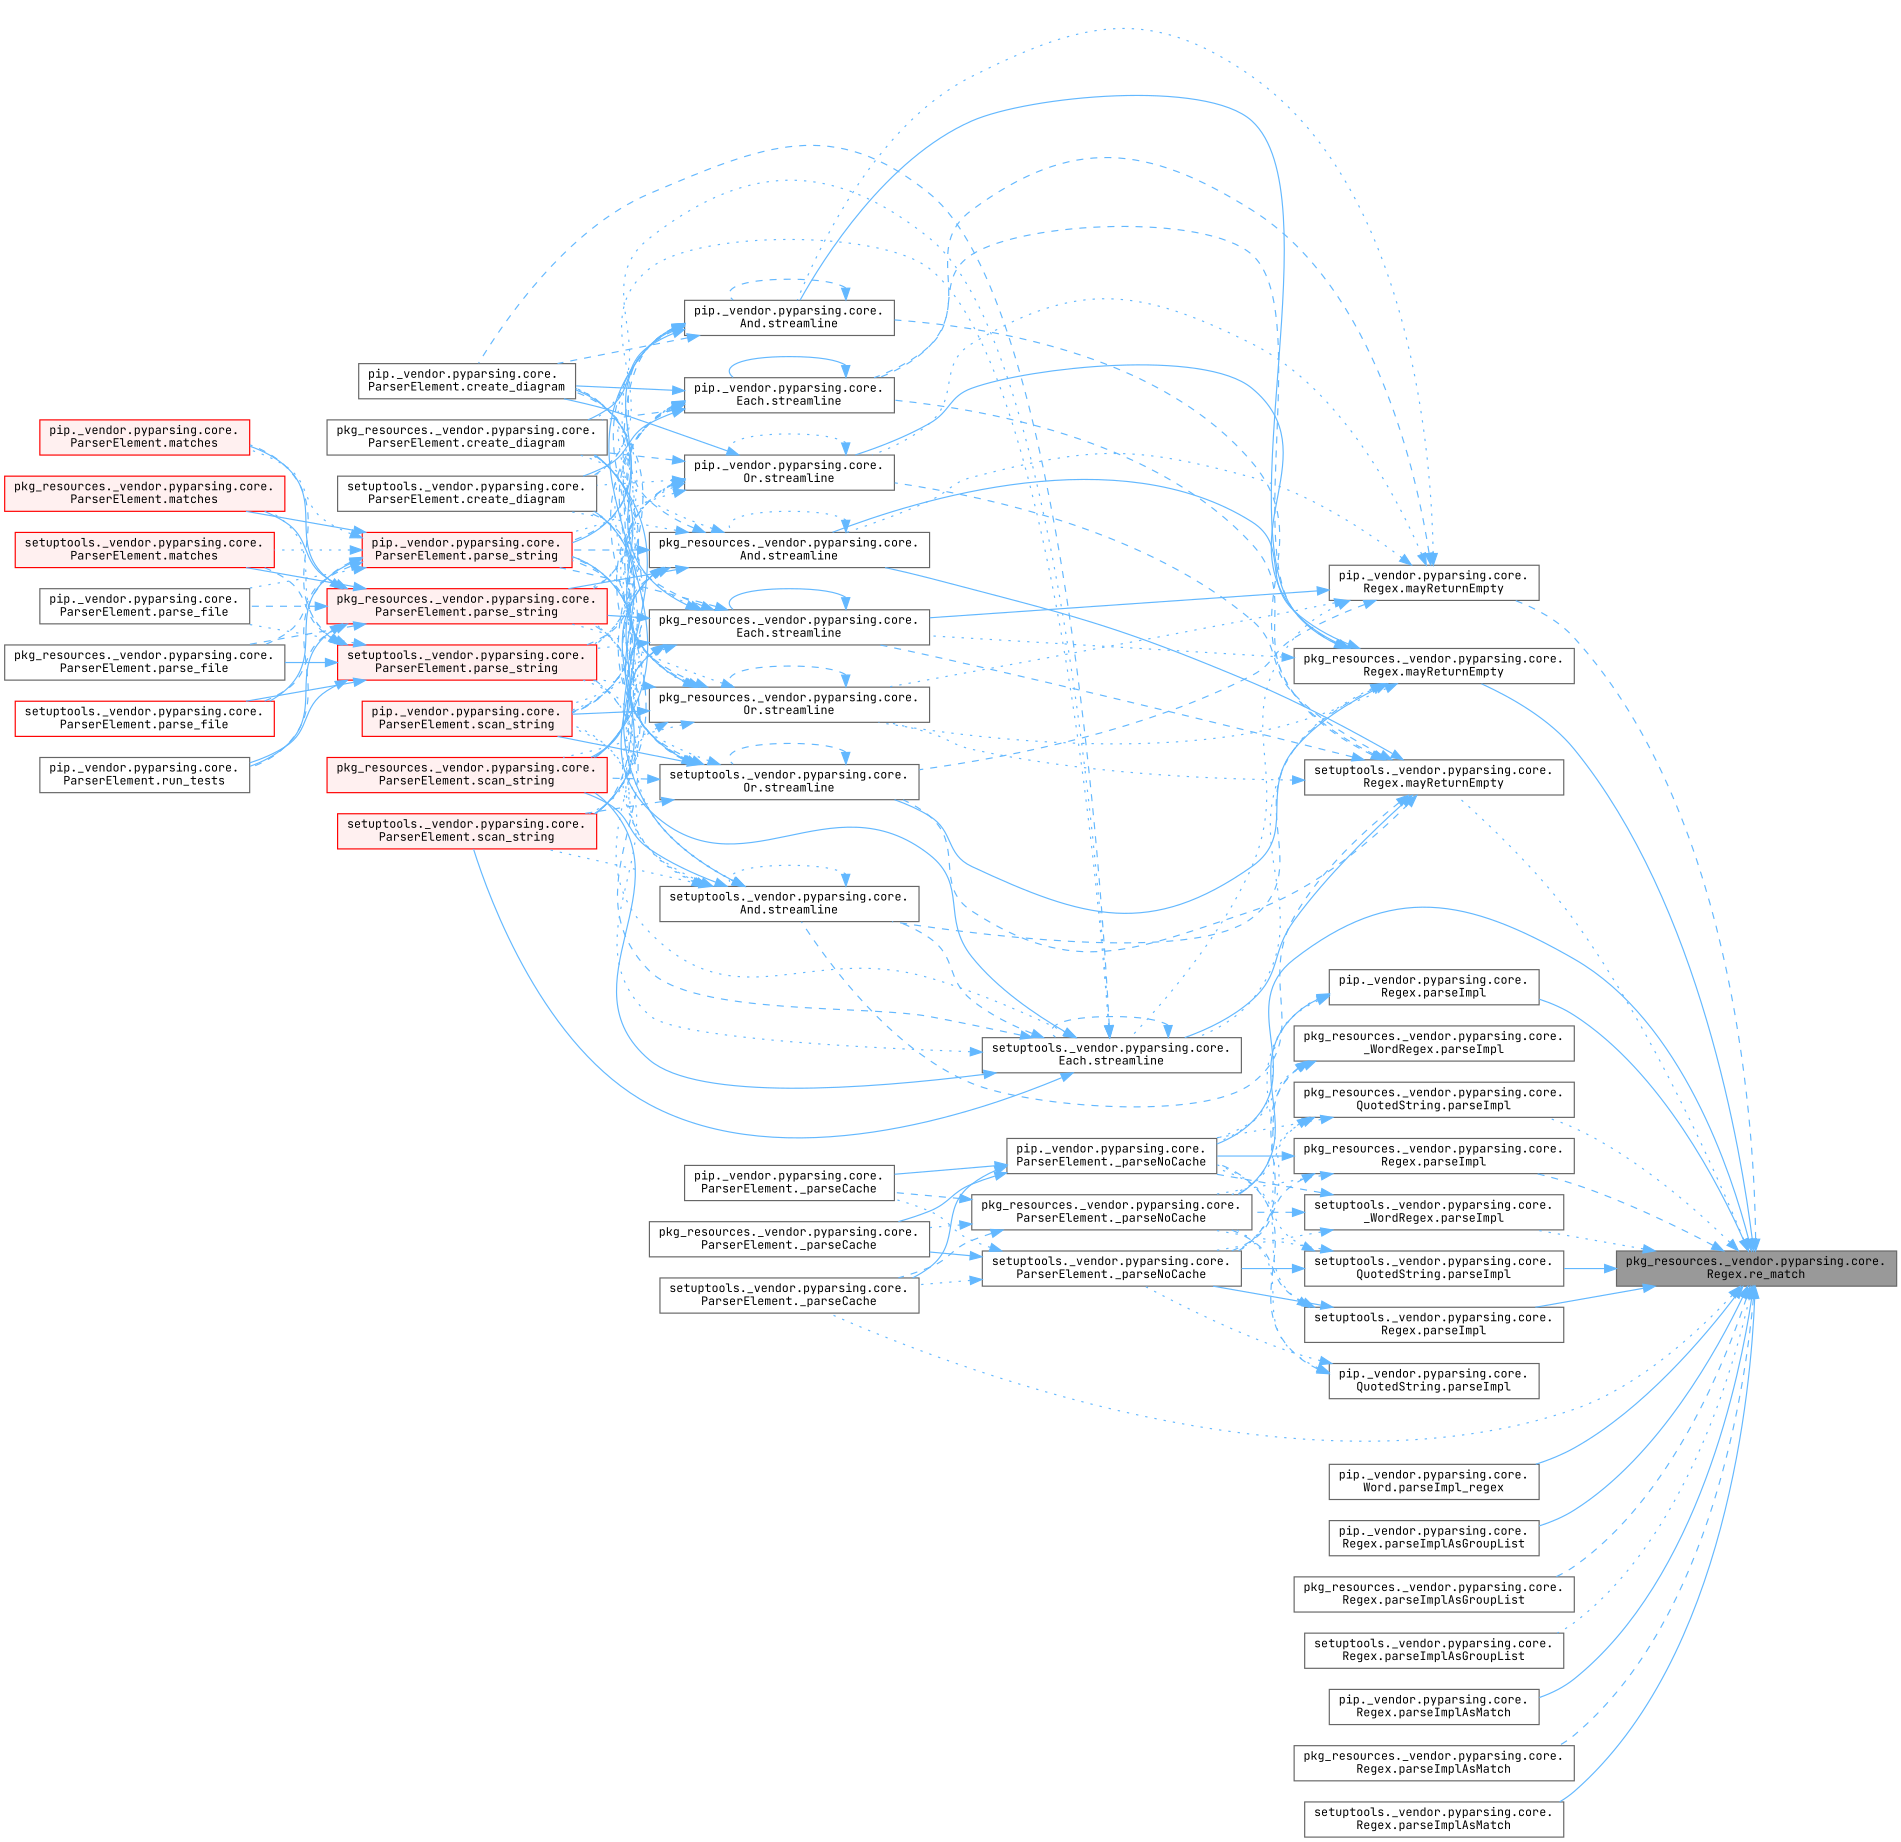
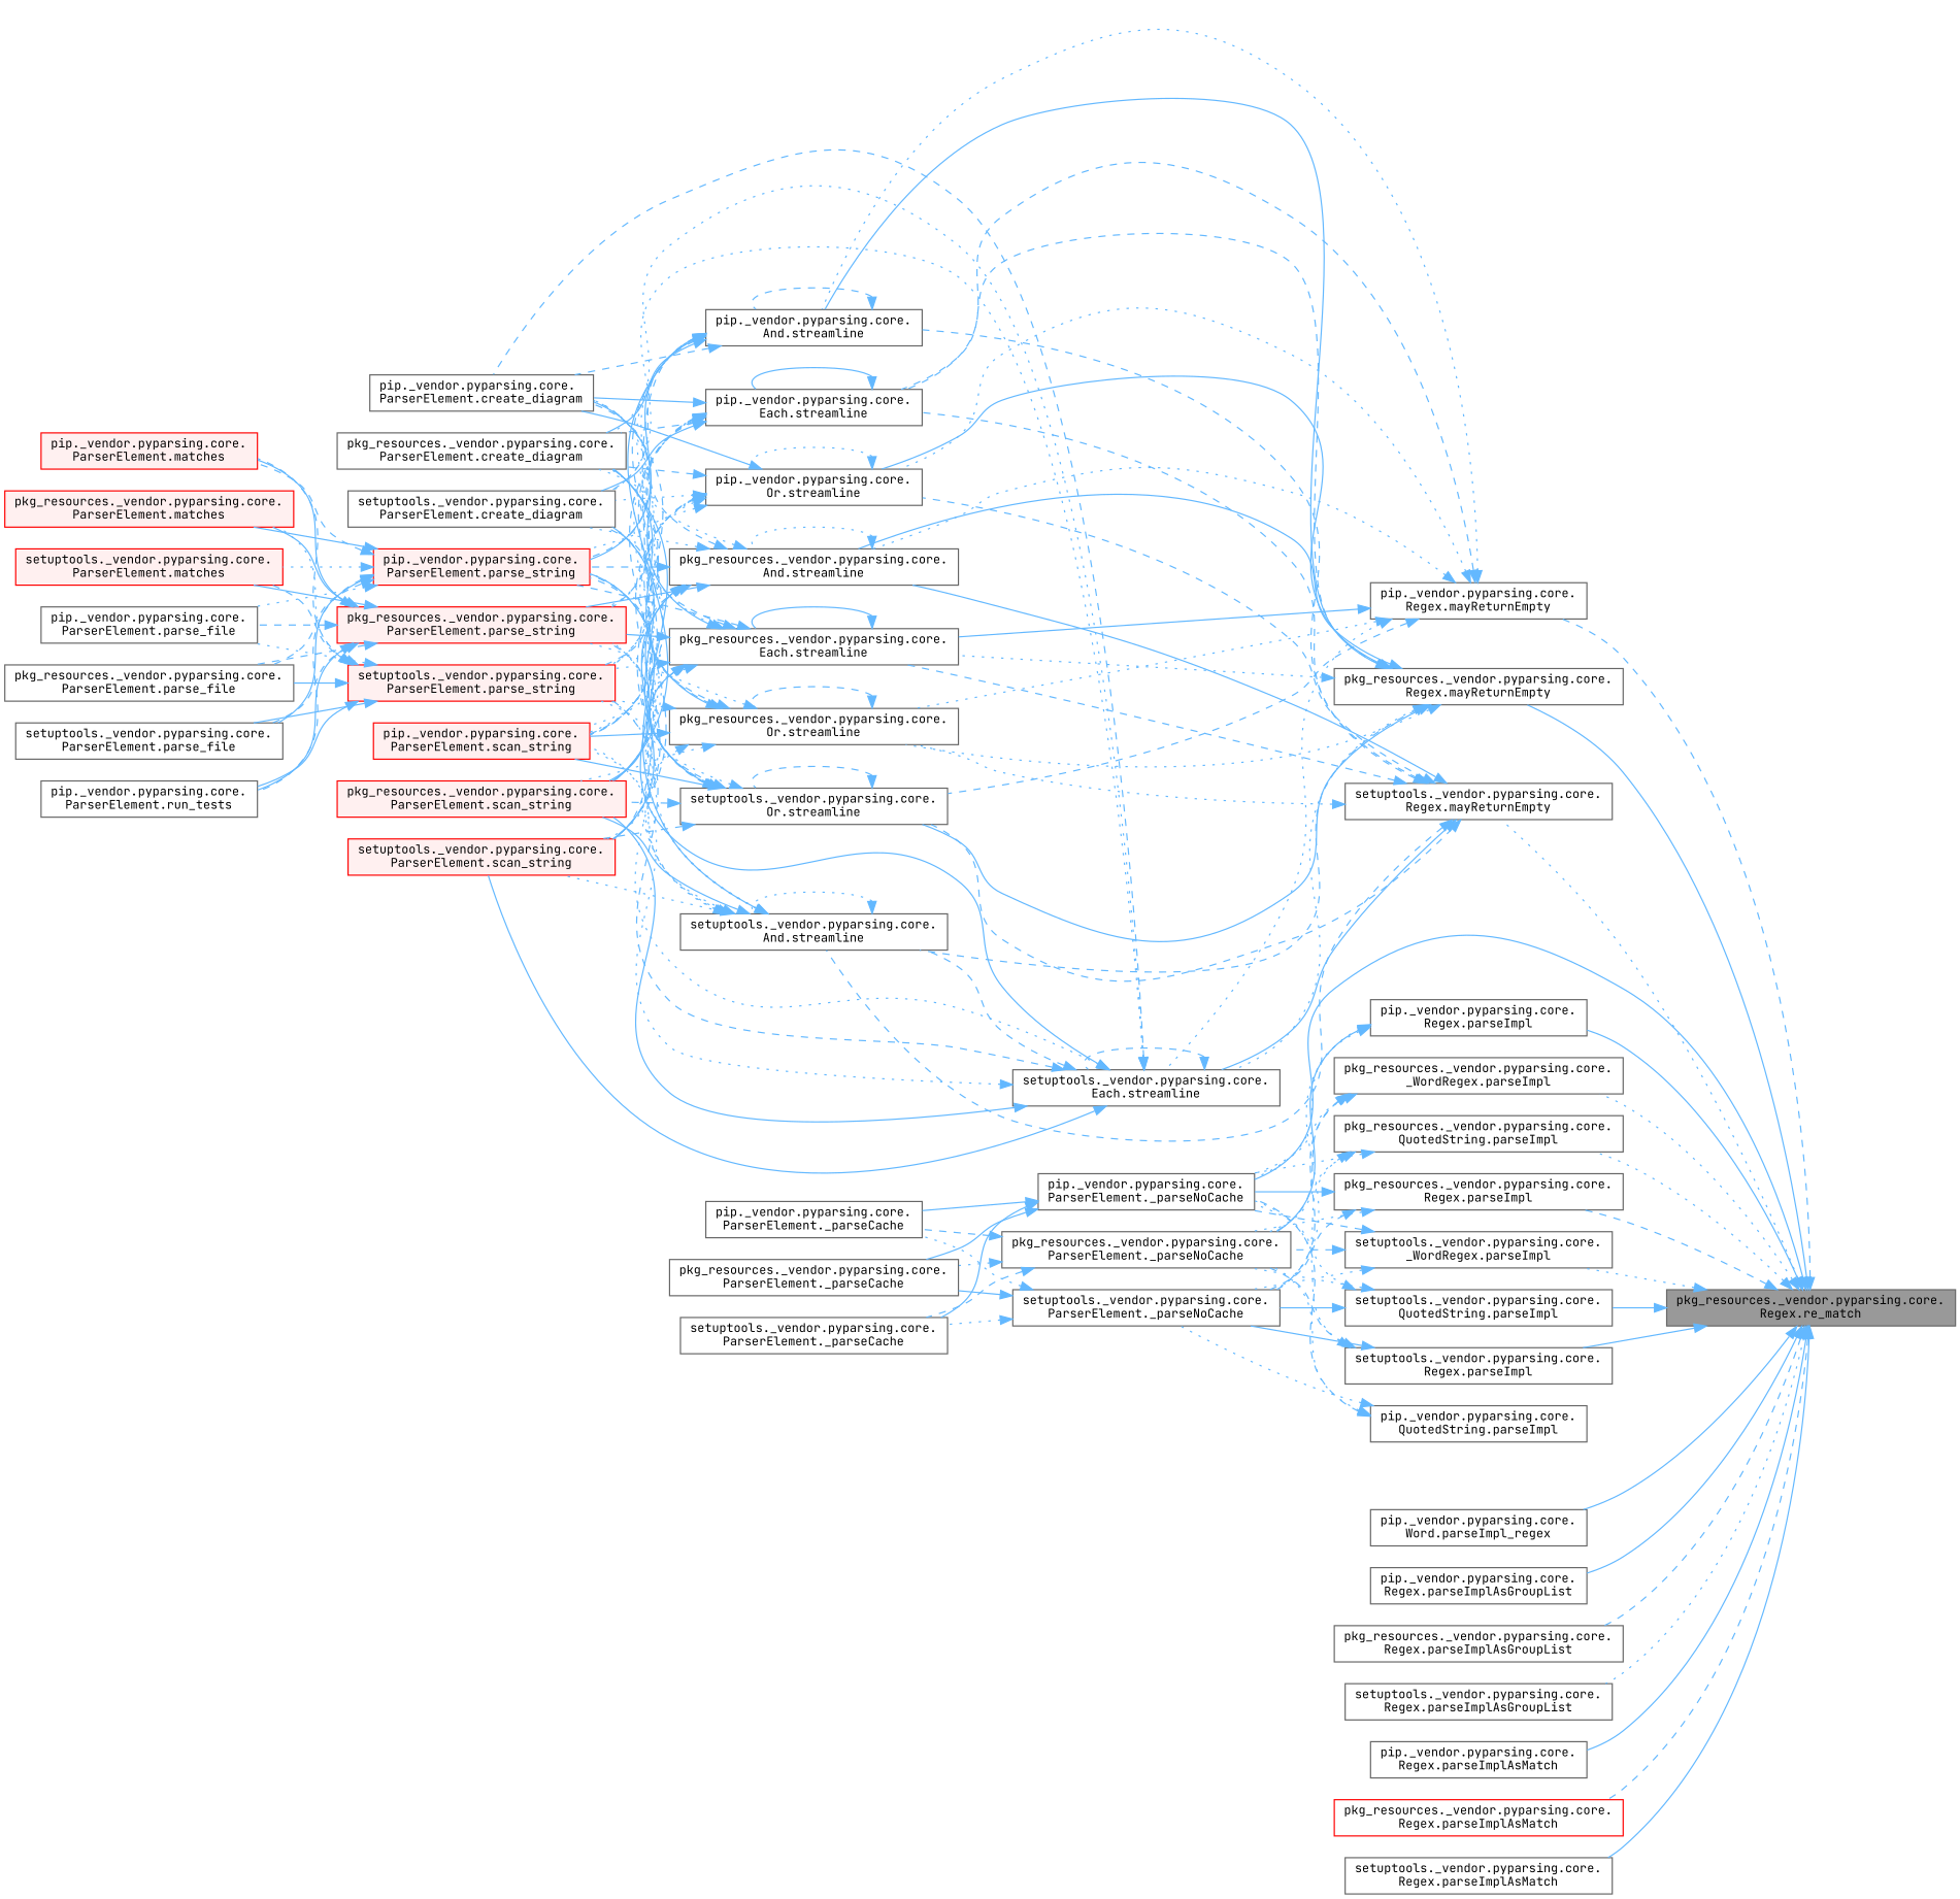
  digraph {
    fontname="JetBrains Mono"
    rankdir=RL
    node [color=grey40 fillcolor=white fontname="JetBrains Mono" fontsize=10 shape=box style=filled]
    edge [color=steelblue1 dir=back fontname="JetBrains Mono" fontsize=10 labelfontname=Helvetica labelfontsize=10 style=dotted]
    n1 [color=gray40 fillcolor=grey60 fontcolor=black height=0.2 label="pkg_resources._vendor.pyparsing.core.\lRegex.re_match" width=0.4]
    n2 [height=0.2 label="pip._vendor.pyparsing.core.\lRegex.mayReturnEmpty" width=0.4]
    n3 [height=0.2 label="pkg_resources._vendor.pyparsing.core.\lRegex.mayReturnEmpty" width=0.4]
    n4 [height=0.2 label="setuptools._vendor.pyparsing.core.\lRegex.mayReturnEmpty" width=0.4]
    n5 [height=0.2 label="pip._vendor.pyparsing.core.\lRegex.parseImpl" width=0.4]
    n6 [height=0.2 label="pkg_resources._vendor.pyparsing.core.\l_WordRegex.parseImpl" width=0.4]
    n7 [height=0.2 label="pkg_resources._vendor.pyparsing.core.\lQuotedString.parseImpl" width=0.4]
    n8 [height=0.2 label="pkg_resources._vendor.pyparsing.core.\lRegex.parseImpl" width=0.4]
    n9 [height=0.2 label="setuptools._vendor.pyparsing.core.\l_WordRegex.parseImpl" width=0.4]
    n10 [height=0.2 label="setuptools._vendor.pyparsing.core.\lQuotedString.parseImpl" width=0.4]
    n11 [height=0.2 label="setuptools._vendor.pyparsing.core.\lRegex.parseImpl" width=0.4]
    n12 [height=0.2 label="pip._vendor.pyparsing.core.\lWord.parseImpl_regex" width=0.4]
    n13 [height=0.2 label="pip._vendor.pyparsing.core.\lRegex.parseImplAsGroupList" width=0.4]
    n14 [height=0.2 label="pkg_resources._vendor.pyparsing.core.\lRegex.parseImplAsGroupList" width=0.4]
    n15 [height=0.2 label="setuptools._vendor.pyparsing.core.\lRegex.parseImplAsGroupList" width=0.4]
    n16 [height=0.2 label="pip._vendor.pyparsing.core.\lRegex.parseImplAsMatch" width=0.4]
-   n17 [height=0.2 label="pkg_resources._vendor.pyparsing.core.\lRegex.parseImplAsMatch" width=0.4]
+   n17 [color=red height=0.2 label="pkg_resources._vendor.pyparsing.core.\lRegex.parseImplAsMatch" width=0.4]
    n18 [height=0.2 label="setuptools._vendor.pyparsing.core.\lRegex.parseImplAsMatch" width=0.4]
    n19 [height=0.2 label="pip._vendor.pyparsing.core.\lParserElement._parseNoCache" width=0.4]
    n20 [height=0.2 label="pip._vendor.pyparsing.core.\lAnd.streamline" width=0.4]
    n21 [height=0.2 label="pip._vendor.pyparsing.core.\lEach.streamline" width=0.4]
    n22 [height=0.2 label="pip._vendor.pyparsing.core.\lOr.streamline" width=0.4]
    n23 [height=0.2 label="pkg_resources._vendor.pyparsing.core.\lAnd.streamline" width=0.4]
    n24 [height=0.2 label="pkg_resources._vendor.pyparsing.core.\lEach.streamline" width=0.4]
    n25 [height=0.2 label="pkg_resources._vendor.pyparsing.core.\lOr.streamline" width=0.4]
    n26 [height=0.2 label="setuptools._vendor.pyparsing.core.\lEach.streamline" width=0.4]
    n27 [height=0.2 label="setuptools._vendor.pyparsing.core.\lOr.streamline" width=0.4]
    n28 [height=0.2 label="setuptools._vendor.pyparsing.core.\lAnd.streamline" width=0.4]
    n29 [height=0.2 label="pip._vendor.pyparsing.core.\lQuotedString.parseImpl" width=0.4]
    n30 [height=0.2 label="pkg_resources._vendor.pyparsing.core.\lParserElement._parseNoCache" width=0.4]
    n31 [height=0.2 label="setuptools._vendor.pyparsing.core.\lParserElement._parseNoCache" width=0.4]
    n32 [height=0.2 label="pip._vendor.pyparsing.core.\lParserElement.create_diagram" width=0.4]
    n33 [height=0.2 label="pkg_resources._vendor.pyparsing.core.\lParserElement.create_diagram" width=0.4]
    n34 [height=0.2 label="setuptools._vendor.pyparsing.core.\lParserElement.create_diagram" width=0.4]
    n35 [color=red fillcolor="#FFF0F0" height=0.2 label="pip._vendor.pyparsing.core.\lParserElement.parse_string" width=0.4]
    n36 [color=red fillcolor="#FFF0F0" height=0.2 label="pkg_resources._vendor.pyparsing.core.\lParserElement.parse_string" width=0.4]
    n37 [color=red fillcolor="#FFF0F0" height=0.2 label="setuptools._vendor.pyparsing.core.\lParserElement.parse_string" width=0.4]
    n38 [color=red fillcolor="#FFF0F0" height=0.2 label="pip._vendor.pyparsing.core.\lParserElement.scan_string" width=0.4]
    n39 [color=red fillcolor="#FFF0F0" height=0.2 label="pkg_resources._vendor.pyparsing.core.\lParserElement.scan_string" width=0.4]
    n40 [color=red fillcolor="#FFF0F0" height=0.2 label="setuptools._vendor.pyparsing.core.\lParserElement.scan_string" width=0.4]
    n41 [color=red fillcolor="#FFF0F0" height=0.2 label="pip._vendor.pyparsing.core.\lParserElement.matches" width=0.4]
    n42 [color=red fillcolor="#FFF0F0" height=0.2 label="pkg_resources._vendor.pyparsing.core.\lParserElement.matches" width=0.4]
    n43 [color=red fillcolor="#FFF0F0" height=0.2 label="setuptools._vendor.pyparsing.core.\lParserElement.matches" width=0.4]
    n44 [height=0.2 label="pip._vendor.pyparsing.core.\lParserElement.parse_file" width=0.4]
    n45 [height=0.2 label="pkg_resources._vendor.pyparsing.core.\lParserElement.parse_file" width=0.4]
-   n46 [color=red height=0.2 label="setuptools._vendor.pyparsing.core.\lParserElement.parse_file" width=0.4]
+   n46 [height=0.2 label="setuptools._vendor.pyparsing.core.\lParserElement.parse_file" width=0.4]
    n47 [height=0.2 label="pip._vendor.pyparsing.core.\lParserElement.run_tests" width=0.4]
    n48 [height=0.2 label="pip._vendor.pyparsing.core.\lParserElement._parseCache" width=0.4]
    n49 [height=0.2 label="pkg_resources._vendor.pyparsing.core.\lParserElement._parseCache" width=0.4]
    n50 [height=0.2 label="setuptools._vendor.pyparsing.core.\lParserElement._parseCache" width=0.4]
    n1 -> n2 [style=dashed]
    n1 -> n3 [style=solid]
    n1 -> n4
    n1 -> n5 [style=solid]
-   n1 -> n50
+   n1 -> n6
    n1 -> n7
    n1 -> n8 [style=dashed]
    n1 -> n9
    n1 -> n10 [style=solid]
    n1 -> n11 [style=solid]
    n1 -> n12 [style=solid]
    n1 -> n13 [style=solid]
    n1 -> n14 [style=dashed]
    n1 -> n15
    n1 -> n16 [style=solid]
    n1 -> n17 [style=dashed]
    n1 -> n18 [style=solid]
    n1 -> n19 [style=solid]
    n2 -> n20
    n2 -> n21 [style=dashed]
    n2 -> n22
    n2 -> n23
    n2 -> n24 [style=solid]
    n2 -> n25
    n2 -> n26
    n2 -> n27 [style=dashed]
    n3 -> n20 [style=solid]
    n3 -> n21 [style=dashed]
    n3 -> n22 [style=solid]
    n3 -> n23 [style=solid]
    n3 -> n24
    n3 -> n25
    n3 -> n26
    n3 -> n27 [style=solid]
    n3 -> n28 [style=dashed]
    n4 -> n20 [style=dashed]
    n4 -> n21 [style=dashed]
    n4 -> n22 [style=dashed]
    n4 -> n23 [style=solid]
    n4 -> n24 [style=dashed]
    n4 -> n25
    n4 -> n26 [style=solid]
    n4 -> n27 [style=dashed]
    n4 -> n28 [style=dashed]
    n5 -> n19
    n5 -> n30 [style=solid]
    n5 -> n31
    n6 -> n19
    n6 -> n30 [style=dashed]
    n6 -> n31 [style=dashed]
    n7 -> n19
    n7 -> n30
    n7 -> n31
    n8 -> n19 [style=solid]
    n8 -> n30
    n8 -> n31 [style=dashed]
    n9 -> n19 [style=dashed]
    n9 -> n30 [style=dashed]
    n9 -> n31
    n10 -> n19
    n10 -> n30
    n10 -> n31 [style=solid]
    n11 -> n19
    n11 -> n30 [style=dashed]
    n11 -> n31 [style=solid]
    n19 -> n48 [style=solid]
    n19 -> n49 [style=solid]
    n19 -> n50 [style=solid]
    n20 -> n20 [style=dashed]
    n20 -> n32 [style=dashed]
    n20 -> n33 [style=solid]
    n20 -> n34 [style=dashed]
    n20 -> n35 [style=solid]
    n20 -> n36
    n20 -> n37
    n20 -> n38 [style=dashed]
    n20 -> n39 [style=solid]
    n20 -> n40 [style=dashed]
    n21 -> n21 [style=solid]
    n21 -> n32 [style=solid]
    n21 -> n33 [style=dashed]
    n21 -> n34 [style=solid]
    n21 -> n35 [style=dashed]
    n21 -> n36 [style=dashed]
    n21 -> n37
    n21 -> n38 [style=dashed]
    n21 -> n39
    n21 -> n40 [style=dashed]
    n22 -> n22
    n22 -> n32 [style=solid]
    n22 -> n33 [style=dashed]
    n22 -> n34
    n22 -> n35
    n22 -> n36
    n22 -> n37
    n22 -> n38 [style=dashed]
    n22 -> n39
    n22 -> n40 [style=dashed]
    n23 -> n23
    n23 -> n32 [style=dashed]
    n23 -> n33
    n23 -> n34
    n23 -> n35 [style=dashed]
    n23 -> n36 [style=solid]
    n23 -> n37 [style=dashed]
    n23 -> n38
    n23 -> n39 [style=solid]
    n23 -> n40 [style=solid]
    n24 -> n24 [style=solid]
    n24 -> n32 [style=solid]
    n24 -> n33
    n24 -> n34 [style=dashed]
    n24 -> n35 [style=dashed]
    n24 -> n36 [style=solid]
    n24 -> n37
    n24 -> n38
    n24 -> n39 [style=solid]
    n24 -> n40 [style=dashed]
    n25 -> n25 [style=dashed]
-   n25 -> n32
    n25 -> n33 [style=solid]
    n25 -> n34 [style=dashed]
    n25 -> n35 [style=dashed]
    n25 -> n36
    n25 -> n37
    n25 -> n38 [style=solid]
    n25 -> n39
    n25 -> n40
    n26 -> n26 [style=dashed]
    n26 -> n28 [style=dashed]
    n26 -> n32 [style=dashed]
    n26 -> n33
    n26 -> n34
    n26 -> n35 [style=solid]
    n26 -> n36
    n26 -> n37 [style=dashed]
    n26 -> n38
    n26 -> n39 [style=solid]
    n26 -> n40 [style=solid]
    n27 -> n27 [style=dashed]
    n27 -> n32 [style=dashed]
    n27 -> n33 [style=dashed]
    n27 -> n34 [style=solid]
    n27 -> n35 [style=dashed]
    n27 -> n36 [style=dashed]
    n27 -> n37
    n27 -> n38 [style=solid]
    n27 -> n39 [style=dashed]
    n27 -> n40 [style=dashed]
    n28 -> n28
    n28 -> n32
    n28 -> n33 [style=solid]
    n28 -> n34
    n28 -> n35
    n28 -> n36
    n28 -> n37
    n28 -> n38
    n28 -> n39 [style=solid]
    n28 -> n40
    n29 -> n19 [style=dashed]
    n29 -> n30
    n29 -> n31
    n30 -> n48 [style=dashed]
    n30 -> n49
    n30 -> n50 [style=dashed]
    n31 -> n48
    n31 -> n49 [style=solid]
    n31 -> n50
-   n35 -> n41
+   n35 -> n41 [style=dashed]
    n35 -> n42 [style=solid]
    n35 -> n43
    n35 -> n44
    n35 -> n45 [style=dashed]
    n35 -> n46 [style=solid]
    n35 -> n47 [style=dashed]
    n36 -> n41 [style=solid]
    n36 -> n42 [style=solid]
    n36 -> n43 [style=solid]
    n36 -> n44 [style=dashed]
    n36 -> n45 [style=dashed]
    n36 -> n46 [style=dashed]
    n36 -> n47 [style=solid]
    n37 -> n41 [style=dashed]
    n37 -> n42
    n37 -> n43 [style=dashed]
    n37 -> n44
    n37 -> n45 [style=solid]
    n37 -> n46 [style=solid]
    n37 -> n47 [style=solid]
  }
